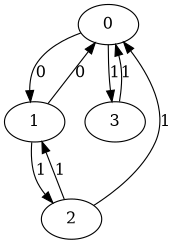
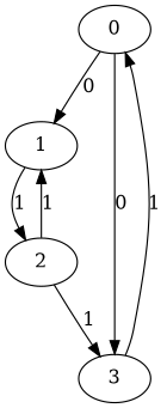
  digraph {
    0
    1
    3
    2
    0 -> 1 [label=0]
-   0 -> 3 [label=1]
-   1 -> 0 [label=0]
+   0 -> 3 [label=0]
    1 -> 2 [label=1]
    3 -> 0 [label=1]
-   2 -> 0 [label=1]
+   2 -> 3 [label=1]
    2 -> 1 [label=1]
  }
